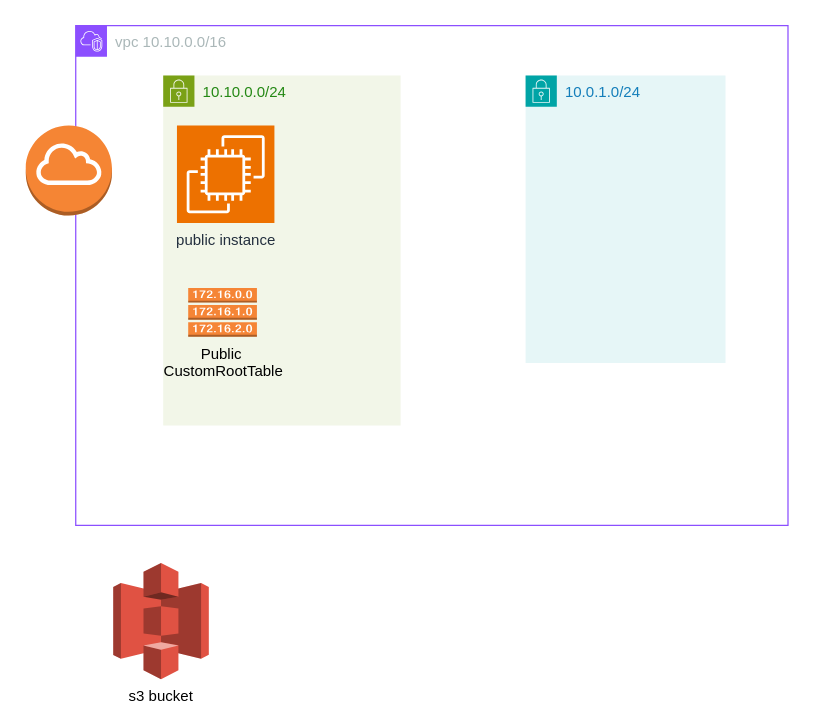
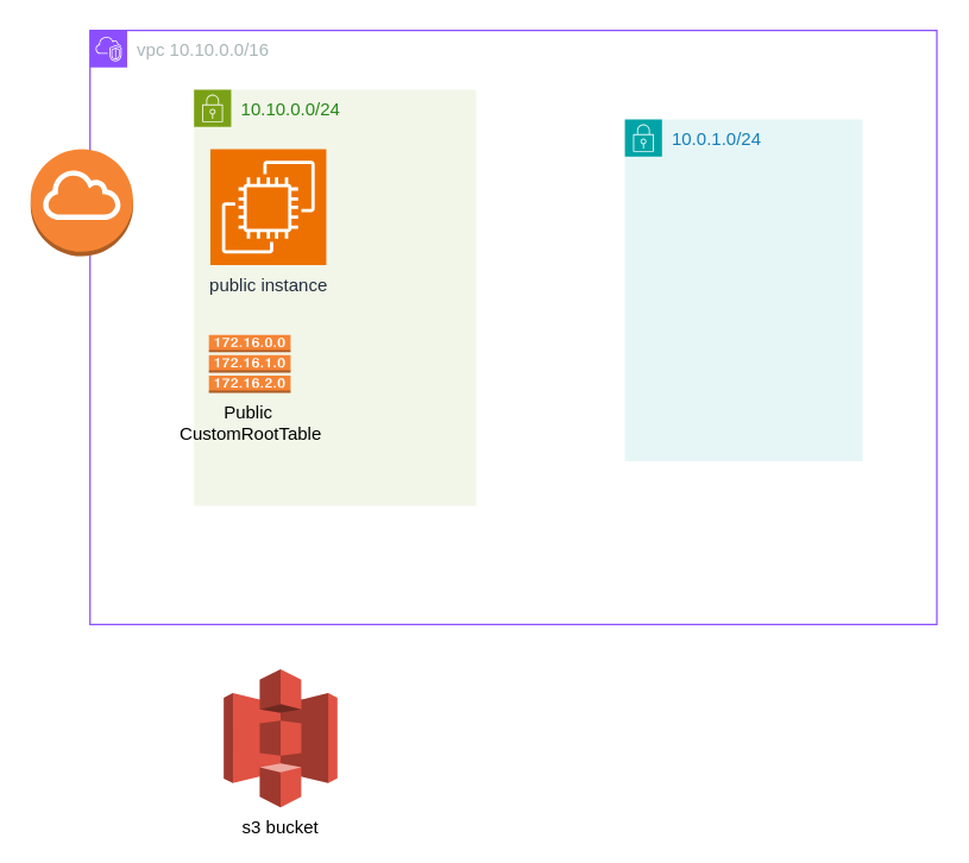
  <mxCell id="0" />
  <mxCell id="1" parent="0" />
  <mxCell id="2" value="vpc 10.10.0.0/16&lt;div&gt;&lt;br&gt;&lt;/div&gt;" style="points=[[0,0],[0.25,0],[0.5,0],[0.75,0],[1,0],[1,0.25],[1,0.5],[1,0.75],[1,1],[0.75,1],[0.5,1],[0.25,1],[0,1],[0,0.75],[0,0.5],[0,0.25]];outlineConnect=0;gradientColor=none;html=1;whiteSpace=wrap;fontSize=12;fontStyle=0;container=1;pointerEvents=0;collapsible=0;recursiveResize=0;shape=mxgraph.aws4.group;grIcon=mxgraph.aws4.group_vpc2;strokeColor=#8C4FFF;fillColor=none;verticalAlign=top;align=left;spacingLeft=30;fontColor=#AAB7B8;dashed=0;" parent="1" vertex="1"><mxGeometry x="60" y="20" width="570" height="400" as="geometry" /></mxCell>
- <mxCell id="3" value="10.0.1.0/24" style="points=[[0,0],[0.25,0],[0.5,0],[0.75,0],[1,0],[1,0.25],[1,0.5],[1,0.75],[1,1],[0.75,1],[0.5,1],[0.25,1],[0,1],[0,0.75],[0,0.5],[0,0.25]];outlineConnect=0;gradientColor=none;html=1;whiteSpace=wrap;fontSize=12;fontStyle=0;container=1;pointerEvents=0;collapsible=0;recursiveResize=0;shape=mxgraph.aws4.group;grIcon=mxgraph.aws4.group_security_group;grStroke=0;strokeColor=#00A4A6;fillColor=#E6F6F7;verticalAlign=top;align=left;spacingLeft=30;fontColor=#147EBA;dashed=0;" parent="2" vertex="1"><mxGeometry x="360" y="40" width="160" height="230" as="geometry" /></mxCell>
+ <mxCell id="3" value="10.0.1.0/24" style="points=[[0,0],[0.25,0],[0.5,0],[0.75,0],[1,0],[1,0.25],[1,0.5],[1,0.75],[1,1],[0.75,1],[0.5,1],[0.25,1],[0,1],[0,0.75],[0,0.5],[0,0.25]];outlineConnect=0;gradientColor=none;html=1;whiteSpace=wrap;fontSize=12;fontStyle=0;container=1;pointerEvents=0;collapsible=0;recursiveResize=0;shape=mxgraph.aws4.group;grIcon=mxgraph.aws4.group_security_group;grStroke=0;strokeColor=#00A4A6;fillColor=#E6F6F7;verticalAlign=top;align=left;spacingLeft=30;fontColor=#147EBA;dashed=0;" parent="2" vertex="1"><mxGeometry x="360" y="60" width="160" height="230" as="geometry" /></mxCell>
  <mxCell id="4" value="10.10.0.0/24" style="points=[[0,0],[0.25,0],[0.5,0],[0.75,0],[1,0],[1,0.25],[1,0.5],[1,0.75],[1,1],[0.75,1],[0.5,1],[0.25,1],[0,1],[0,0.75],[0,0.5],[0,0.25]];outlineConnect=0;gradientColor=none;html=1;whiteSpace=wrap;fontSize=12;fontStyle=0;container=1;pointerEvents=0;collapsible=0;recursiveResize=0;shape=mxgraph.aws4.group;grIcon=mxgraph.aws4.group_security_group;grStroke=0;strokeColor=#7AA116;fillColor=#F2F6E8;verticalAlign=top;align=left;spacingLeft=30;fontColor=#248814;dashed=0;" parent="2" vertex="1"><mxGeometry x="70" y="40" width="190" height="280" as="geometry" /></mxCell>
  <mxCell id="5" value="public instance" style="sketch=0;points=[[0,0,0],[0.25,0,0],[0.5,0,0],[0.75,0,0],[1,0,0],[0,1,0],[0.25,1,0],[0.5,1,0],[0.75,1,0],[1,1,0],[0,0.25,0],[0,0.5,0],[0,0.75,0],[1,0.25,0],[1,0.5,0],[1,0.75,0]];outlineConnect=0;fontColor=#232F3E;fillColor=#ED7100;strokeColor=#ffffff;dashed=0;verticalLabelPosition=bottom;verticalAlign=top;align=center;html=1;fontSize=12;fontStyle=0;aspect=fixed;shape=mxgraph.aws4.resourceIcon;resIcon=mxgraph.aws4.ec2;" parent="4" vertex="1"><mxGeometry x="11" y="40" width="78" height="78" as="geometry" /></mxCell>
- <mxCell id="6" value="Public&amp;nbsp;&lt;div&gt;CustomRootTable&lt;/div&gt;" style="outlineConnect=0;dashed=0;verticalLabelPosition=bottom;verticalAlign=top;align=center;html=1;shape=mxgraph.aws3.route_table;fillColor=#F58536;gradientColor=none;" parent="4" vertex="1"><mxGeometry x="20" y="170" width="55" height="39" as="geometry" /></mxCell>
+ <mxCell id="6" value="Public&amp;nbsp;&lt;div&gt;CustomRootTable&lt;/div&gt;" style="outlineConnect=0;dashed=0;verticalLabelPosition=bottom;verticalAlign=top;align=center;html=1;shape=mxgraph.aws3.route_table;fillColor=#F58536;gradientColor=none;" parent="4" vertex="1"><mxGeometry x="10" y="165" width="55" height="39" as="geometry" /></mxCell>
  <mxCell id="7" value="" style="outlineConnect=0;dashed=0;verticalLabelPosition=bottom;verticalAlign=top;align=center;html=1;shape=mxgraph.aws3.internet_gateway;fillColor=#F58534;gradientColor=none;" parent="2" vertex="1"><mxGeometry x="-40" y="80" width="69" height="72" as="geometry" /></mxCell>
- <mxCell id="8" value="s3 bucket&lt;div&gt;&lt;br&gt;&lt;/div&gt;" style="outlineConnect=0;dashed=0;verticalLabelPosition=bottom;verticalAlign=top;align=center;html=1;shape=mxgraph.aws3.s3;fillColor=#E05243;gradientColor=none;" vertex="1" parent="1"><mxGeometry x="90" y="450" width="76.5" height="93" as="geometry" /></mxCell>
+ <mxCell id="8" value="s3 bucket&lt;div&gt;&lt;br&gt;&lt;/div&gt;" style="outlineConnect=0;dashed=0;verticalLabelPosition=bottom;verticalAlign=top;align=center;html=1;shape=mxgraph.aws3.s3;fillColor=#E05243;gradientColor=none;" vertex="1" parent="1"><mxGeometry x="150" y="450" width="76.5" height="93" as="geometry" /></mxCell>
